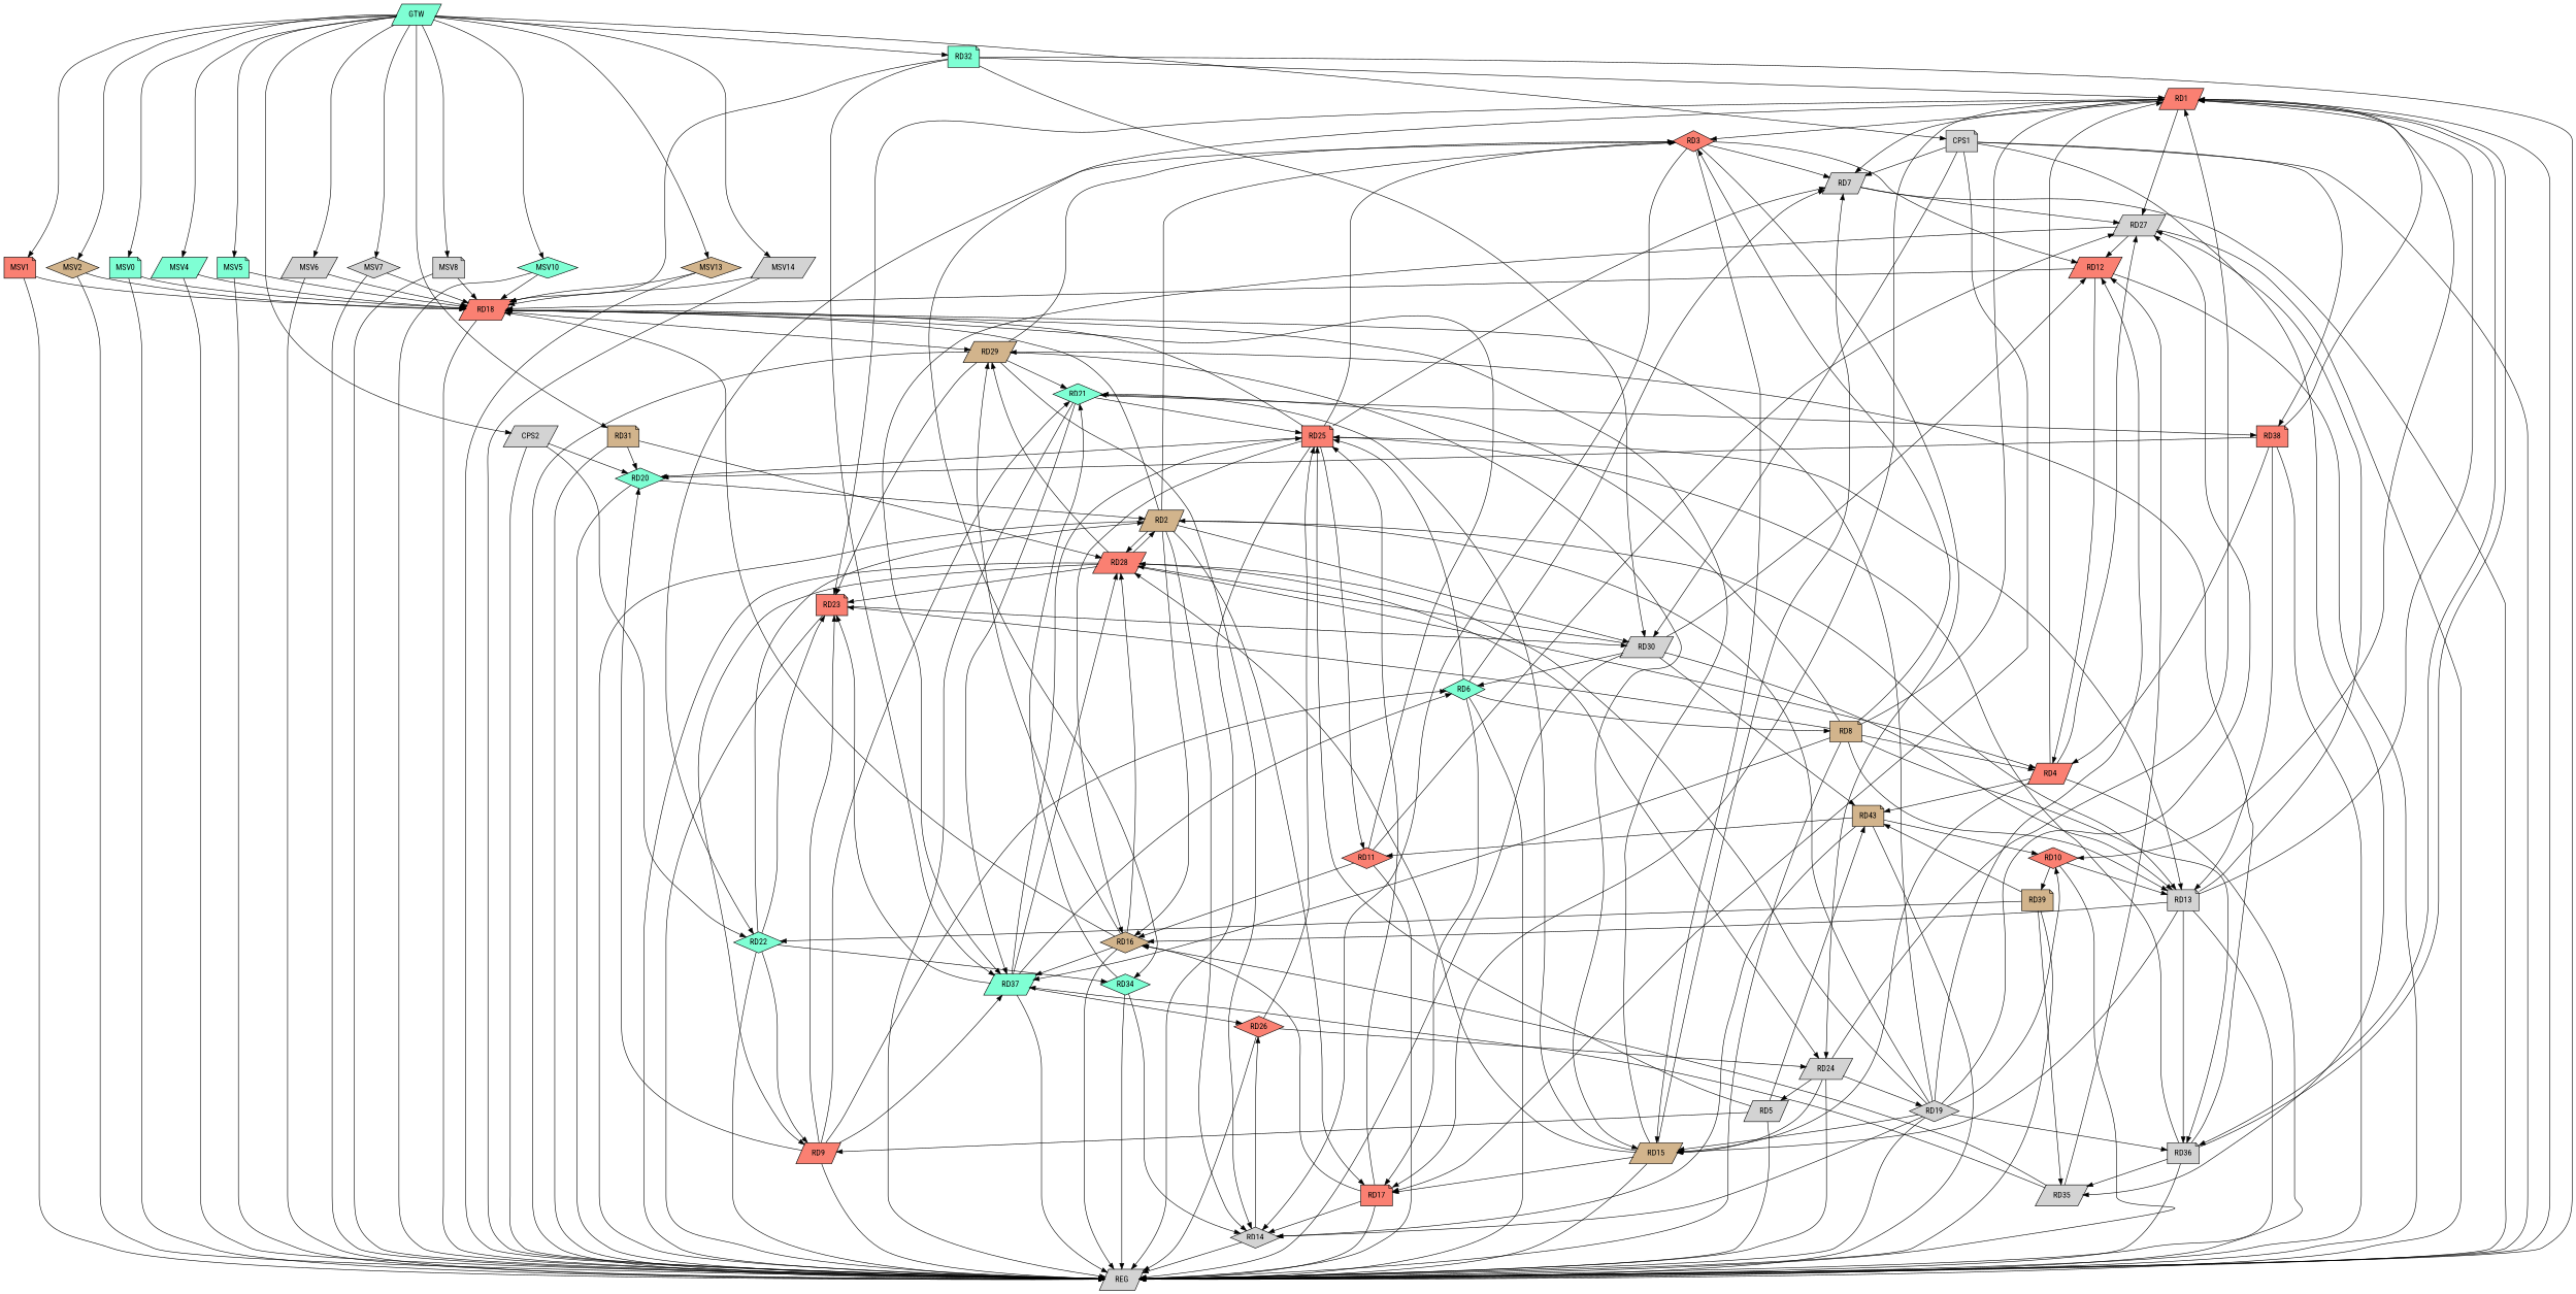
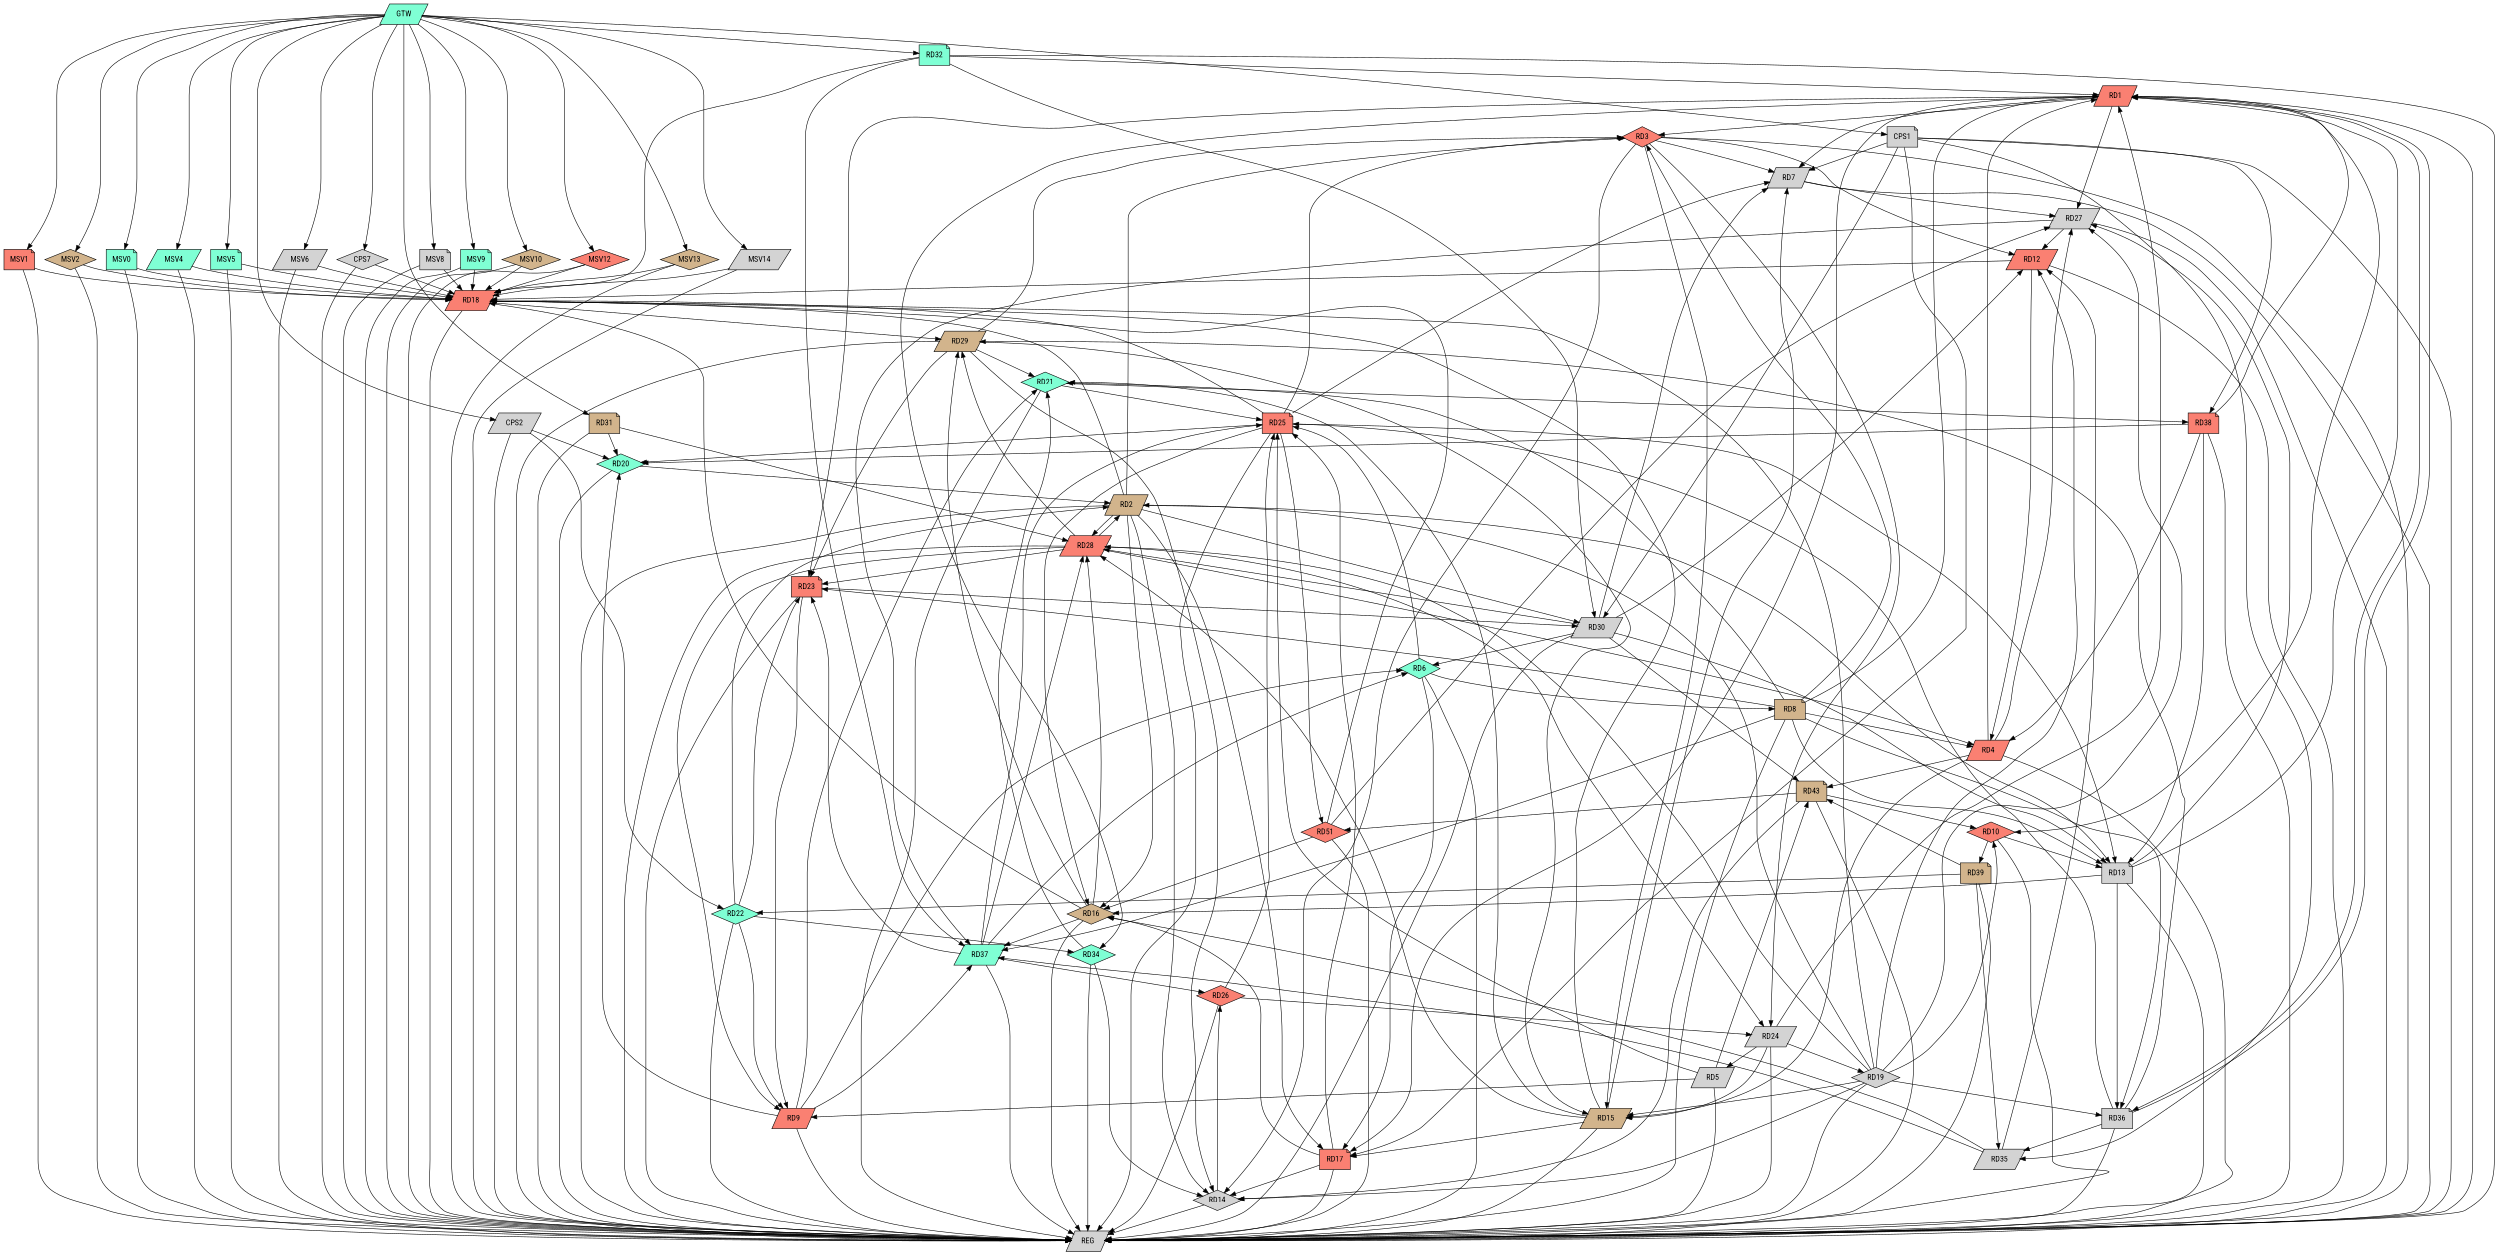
  strict digraph {
    fontname="Roboto Condensed"
    node [fillcolor=lightgrey fontname="Roboto Condensed" shape=parallelogram style=filled]
    edge [fontname="Roboto Condensed"]
    n1 [fillcolor=salmon label=RD1]
    n2 [fillcolor=salmon label=RD3 shape=diamond]
    n3 [label=RD7]
    n4 [fillcolor=salmon label=RD10 shape=diamond]
    n5 [fillcolor=salmon label=RD17 shape=note]
    n6 [fillcolor=salmon label=RD23 shape=note]
    n7 [label=RD27]
    n8 [fillcolor=aquamarine label=RD34 shape=diamond]
    n9 [label=RD36 shape=note]
    n10 [label=REG]
    n11 [label=RD14 shape=diamond]
    n12 [fillcolor=salmon label=RD12]
    n13 [fillcolor=tan label=RD15]
    n14 [label=RD24]
    n15 [label=RD13 shape=note]
    n16 [fillcolor=tan label=RD39 shape=note]
    n17 [fillcolor=tan label=RD16 shape=diamond]
    n18 [fillcolor=salmon label=RD25 shape=note]
    n19 [label=RD30]
    n20 [fillcolor=salmon label=RD9]
    n21 [fillcolor=aquamarine label=RD37]
    n22 [fillcolor=aquamarine label=RD21 shape=diamond]
    n23 [fillcolor=tan label=RD29]
    n24 [label=RD35]
    n25 [fillcolor=tan label=RD2]
    n26 [fillcolor=salmon label=RD18]
    n27 [fillcolor=salmon label=RD28]
    n28 [fillcolor=salmon label=RD26 shape=diamond]
    n29 [fillcolor=salmon label=RD4]
    n30 [fillcolor=tan label=RD43 shape=note]
    n31 [fillcolor=aquamarine label=RD6 shape=diamond]
    n32 [label=RD5]
    n33 [label=RD19 shape=diamond]
-   n34 [fillcolor=salmon label=RD11 shape=diamond]
+   n34 [fillcolor=salmon label=RD51 shape=diamond]
    n35 [fillcolor=aquamarine label=RD20 shape=diamond]
    n36 [fillcolor=tan label=RD8 shape=note]
    n37 [fillcolor=salmon label=RD38 shape=note]
    n38 [fillcolor=aquamarine label=RD22 shape=diamond]
    n39 [fillcolor=tan label=RD31 shape=note]
    n40 [fillcolor=aquamarine label=RD32 shape=note]
    n41 [label=CPS1 shape=note]
    n42 [label=CPS2]
    n43 [fillcolor=aquamarine label=GTW]
    n44 [fillcolor=salmon label=MSV1 shape=note]
    n45 [fillcolor=tan label=MSV2 shape=diamond]
    n46 [fillcolor=aquamarine label=MSV0 shape=note]
    n47 [fillcolor=aquamarine label=MSV4]
    n48 [fillcolor=aquamarine label=MSV5 shape=note]
    n49 [label=MSV6]
-   n50 [label=MSV7 shape=diamond]
+   n50 [label=CPS7 shape=diamond]
    n51 [label=MSV8 shape=note]
-   n53 [fillcolor=aquamarine label=MSV10 shape=diamond]
+   n52 [fillcolor=aquamarine label=MSV9 shape=note]
+   n53 [fillcolor=tan label=MSV10 shape=diamond]
+   n54 [fillcolor=salmon label=MSV12 shape=diamond]
    n55 [fillcolor=tan label=MSV13 shape=diamond]
    n56 [label=MSV14]
    n1 -> n2
    n1 -> n3
    n1 -> n4
    n1 -> n5
    n1 -> n6
    n1 -> n7
    n1 -> n8
    n1 -> n9
    n1 -> n10
    n2 -> n3
-   n2 -> n38
+   n2 -> n10
    n2 -> n11
    n2 -> n12
    n2 -> n13
    n2 -> n14
    n3 -> n7
    n3 -> n10
    n4 -> n10
    n4 -> n15
    n4 -> n16
    n5 -> n10
    n5 -> n11
    n5 -> n17
    n5 -> n18
    n6 -> n10
    n6 -> n19
-   n20 -> n6
+   n6 -> n20
    n7 -> n10
    n7 -> n12
    n7 -> n21
    n8 -> n10
    n8 -> n11
    n8 -> n22
    n9 -> n1
    n9 -> n10
    n9 -> n18
    n9 -> n23
    n9 -> n24
    n11 -> n10
    n11 -> n28
    n12 -> n10
    n12 -> n26
    n12 -> n29
    n13 -> n3
    n13 -> n5
    n13 -> n10
    n13 -> n22
    n13 -> n26
    n13 -> n27
    n14 -> n1
    n14 -> n10
    n14 -> n13
    n14 -> n32
    n14 -> n33
    n15 -> n1
    n15 -> n7
    n15 -> n9
    n15 -> n10
-   n15 -> n13
    n15 -> n17
    n16 -> n10
    n16 -> n24
    n16 -> n30
    n16 -> n38
    n17 -> n10
    n17 -> n21
    n17 -> n23
    n17 -> n26
    n17 -> n27
    n18 -> n2
    n18 -> n3
    n18 -> n10
    n18 -> n15
    n18 -> n17
    n18 -> n26
    n18 -> n34
    n18 -> n35
-   n31 -> n3
+   n19 -> n3
    n19 -> n10
    n19 -> n12
    n19 -> n15
    n19 -> n27
    n19 -> n30
    n19 -> n31
    n20 -> n10
    n20 -> n21
    n20 -> n22
    n20 -> n31
    n20 -> n35
    n21 -> n6
    n21 -> n10
    n21 -> n18
    n21 -> n27
    n21 -> n28
    n21 -> n31
    n22 -> n10
    n22 -> n18
-   n22 -> n21
    n22 -> n37
    n23 -> n2
    n23 -> n6
    n23 -> n10
    n23 -> n11
    n23 -> n13
    n23 -> n22
    n24 -> n12
    n24 -> n17
    n24 -> n21
    n25 -> n2
    n25 -> n5
    n25 -> n10
    n25 -> n11
    n25 -> n15
    n25 -> n17
    n25 -> n19
    n25 -> n26
    n25 -> n27
    n26 -> n10
    n26 -> n23
    n27 -> n6
    n27 -> n10
    n27 -> n14
    n27 -> n20
    n27 -> n23
    n27 -> n25
    n27 -> n29
    n28 -> n10
    n28 -> n14
    n28 -> n18
    n29 -> n1
    n29 -> n7
    n29 -> n10
    n29 -> n13
    n29 -> n30
    n30 -> n4
    n30 -> n10
    n30 -> n11
    n30 -> n34
    n31 -> n5
    n31 -> n10
    n31 -> n18
    n31 -> n36
    n32 -> n10
    n32 -> n18
    n32 -> n20
    n32 -> n30
    n33 -> n4
    n33 -> n7
    n33 -> n9
    n33 -> n10
    n33 -> n11
    n33 -> n12
    n33 -> n13
    n33 -> n25
    n33 -> n26
    n33 -> n27
    n34 -> n7
    n34 -> n10
    n34 -> n17
    n34 -> n26
    n35 -> n10
    n35 -> n25
    n36 -> n1
    n36 -> n2
    n36 -> n6
    n36 -> n9
    n36 -> n10
    n36 -> n15
    n36 -> n21
    n36 -> n22
    n36 -> n29
    n37 -> n1
    n37 -> n10
    n37 -> n15
    n37 -> n29
    n37 -> n35
    n38 -> n6
    n38 -> n8
    n38 -> n10
    n38 -> n20
    n38 -> n25
    n39 -> n10
    n39 -> n27
    n39 -> n35
    n40 -> n1
    n40 -> n10
    n40 -> n19
    n40 -> n21
    n40 -> n26
    n41 -> n3
    n41 -> n5
    n41 -> n10
    n41 -> n19
    n41 -> n24
    n41 -> n37
    n42 -> n10
    n42 -> n35
    n42 -> n38
    n43 -> n39
    n43 -> n40
    n43 -> n41
    n43 -> n42
    n43 -> n44
    n43 -> n45
    n43 -> n46
    n43 -> n47
    n43 -> n48
    n43 -> n49
    n43 -> n50
    n43 -> n51
+   n43 -> n52
    n43 -> n53
+   n43 -> n54
    n43 -> n55
    n43 -> n56
    n44 -> n10
    n44 -> n26
    n45 -> n10
    n45 -> n26
    n46 -> n10
    n46 -> n26
    n47 -> n10
    n47 -> n26
    n48 -> n10
    n48 -> n26
    n49 -> n10
    n49 -> n26
    n50 -> n10
    n50 -> n26
    n51 -> n10
    n51 -> n26
+   n52 -> n10
+   n52 -> n26
    n53 -> n10
    n53 -> n26
+   n54 -> n10
+   n54 -> n26
    n55 -> n10
    n55 -> n26
    n56 -> n10
    n56 -> n26
  }
